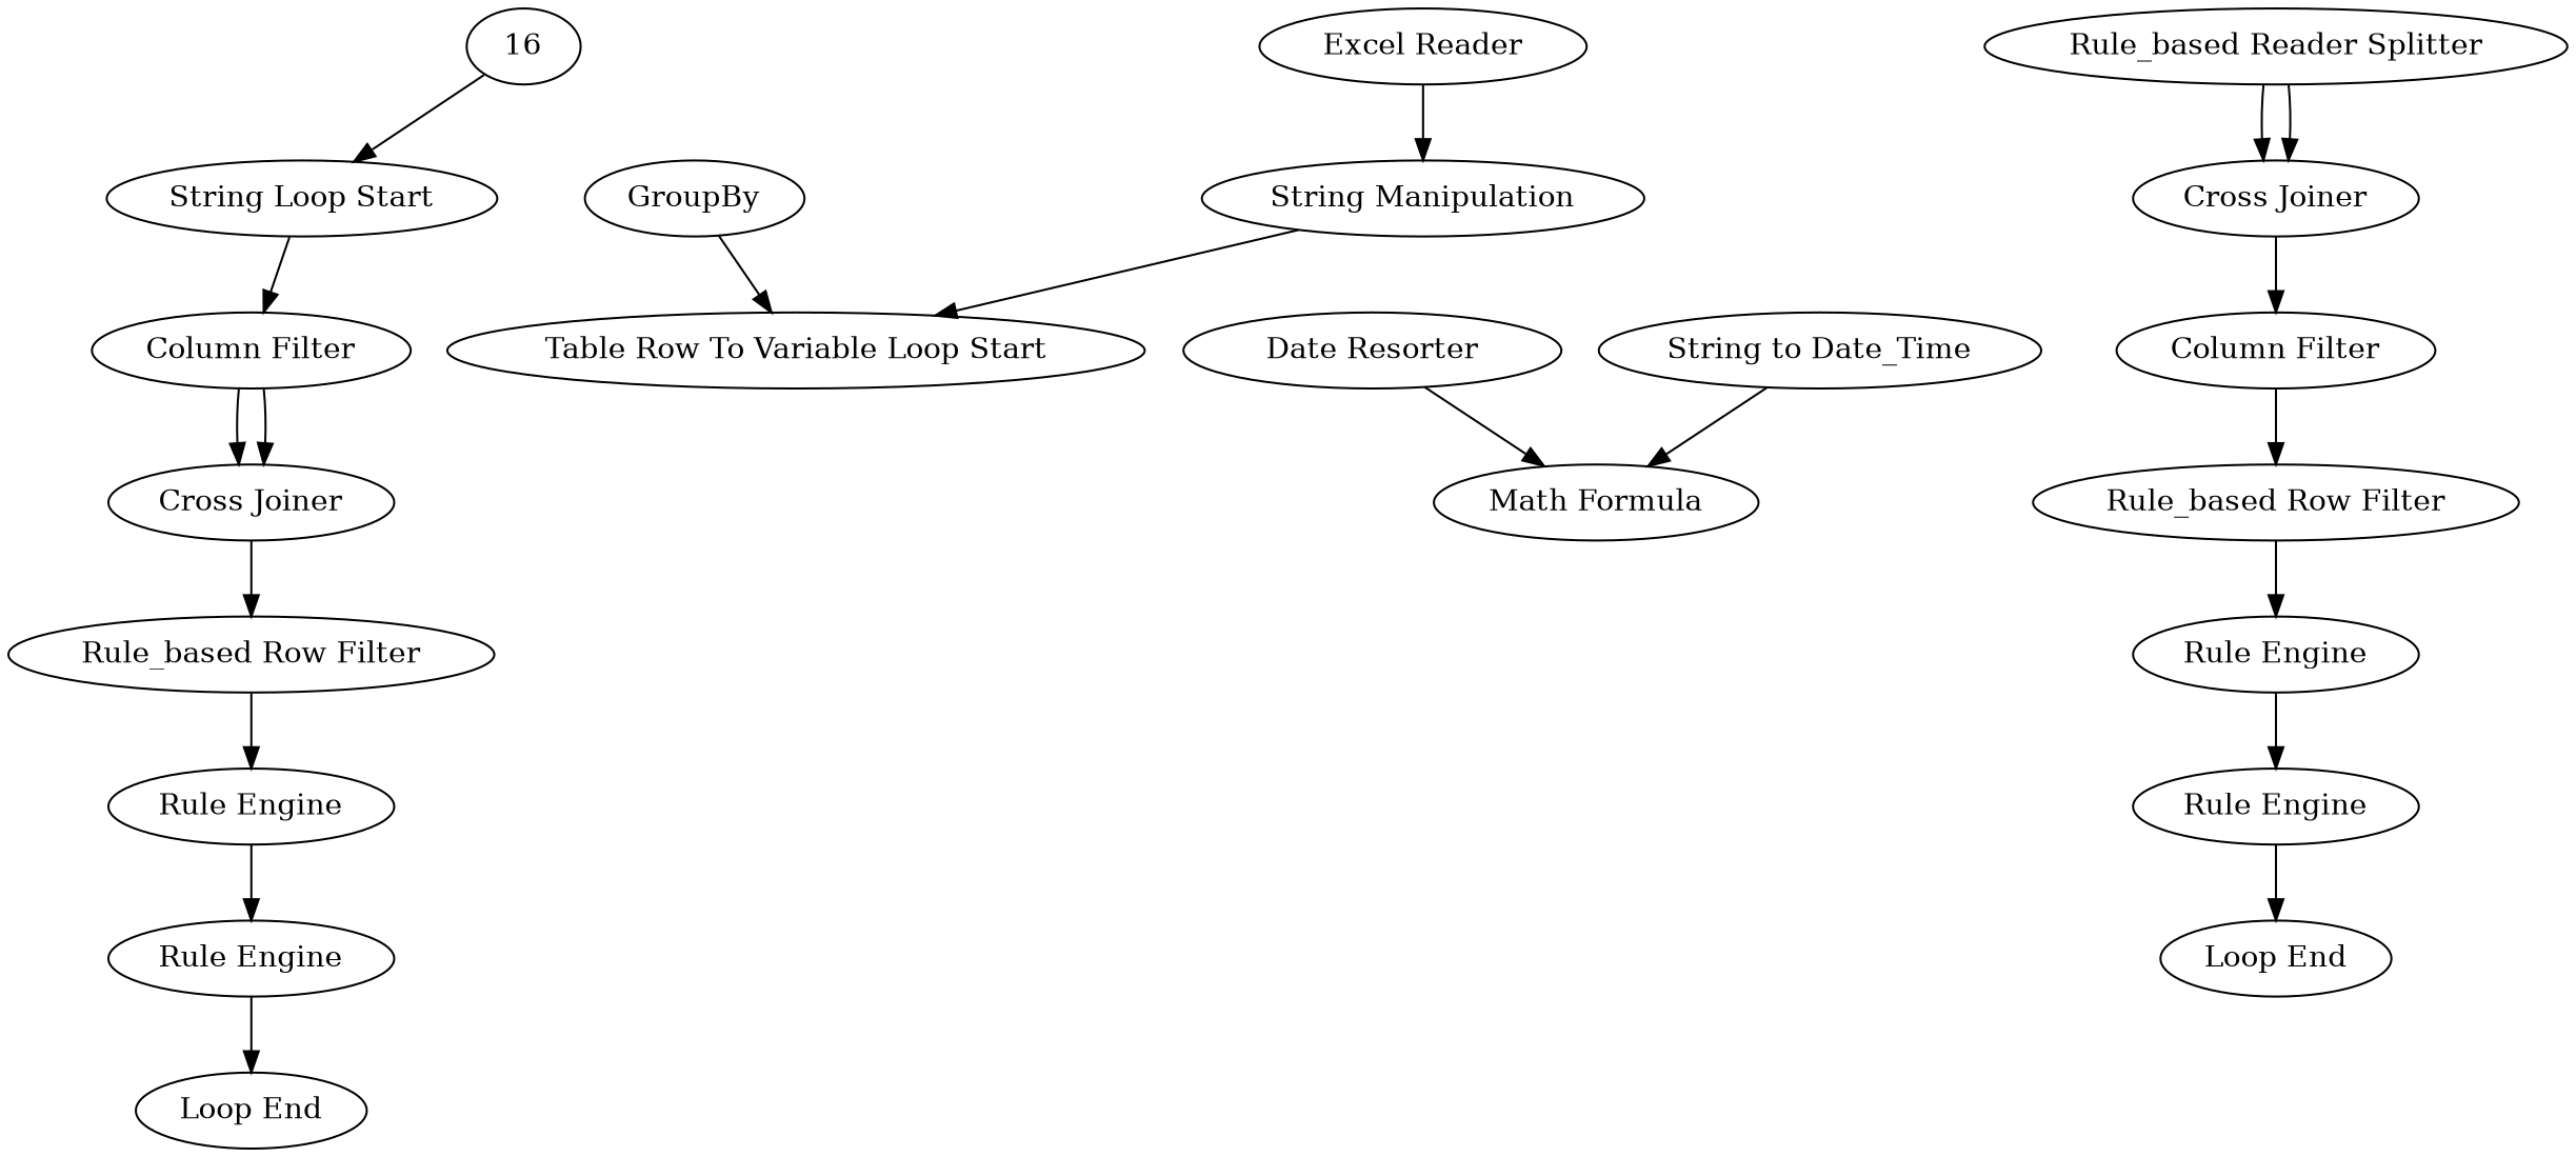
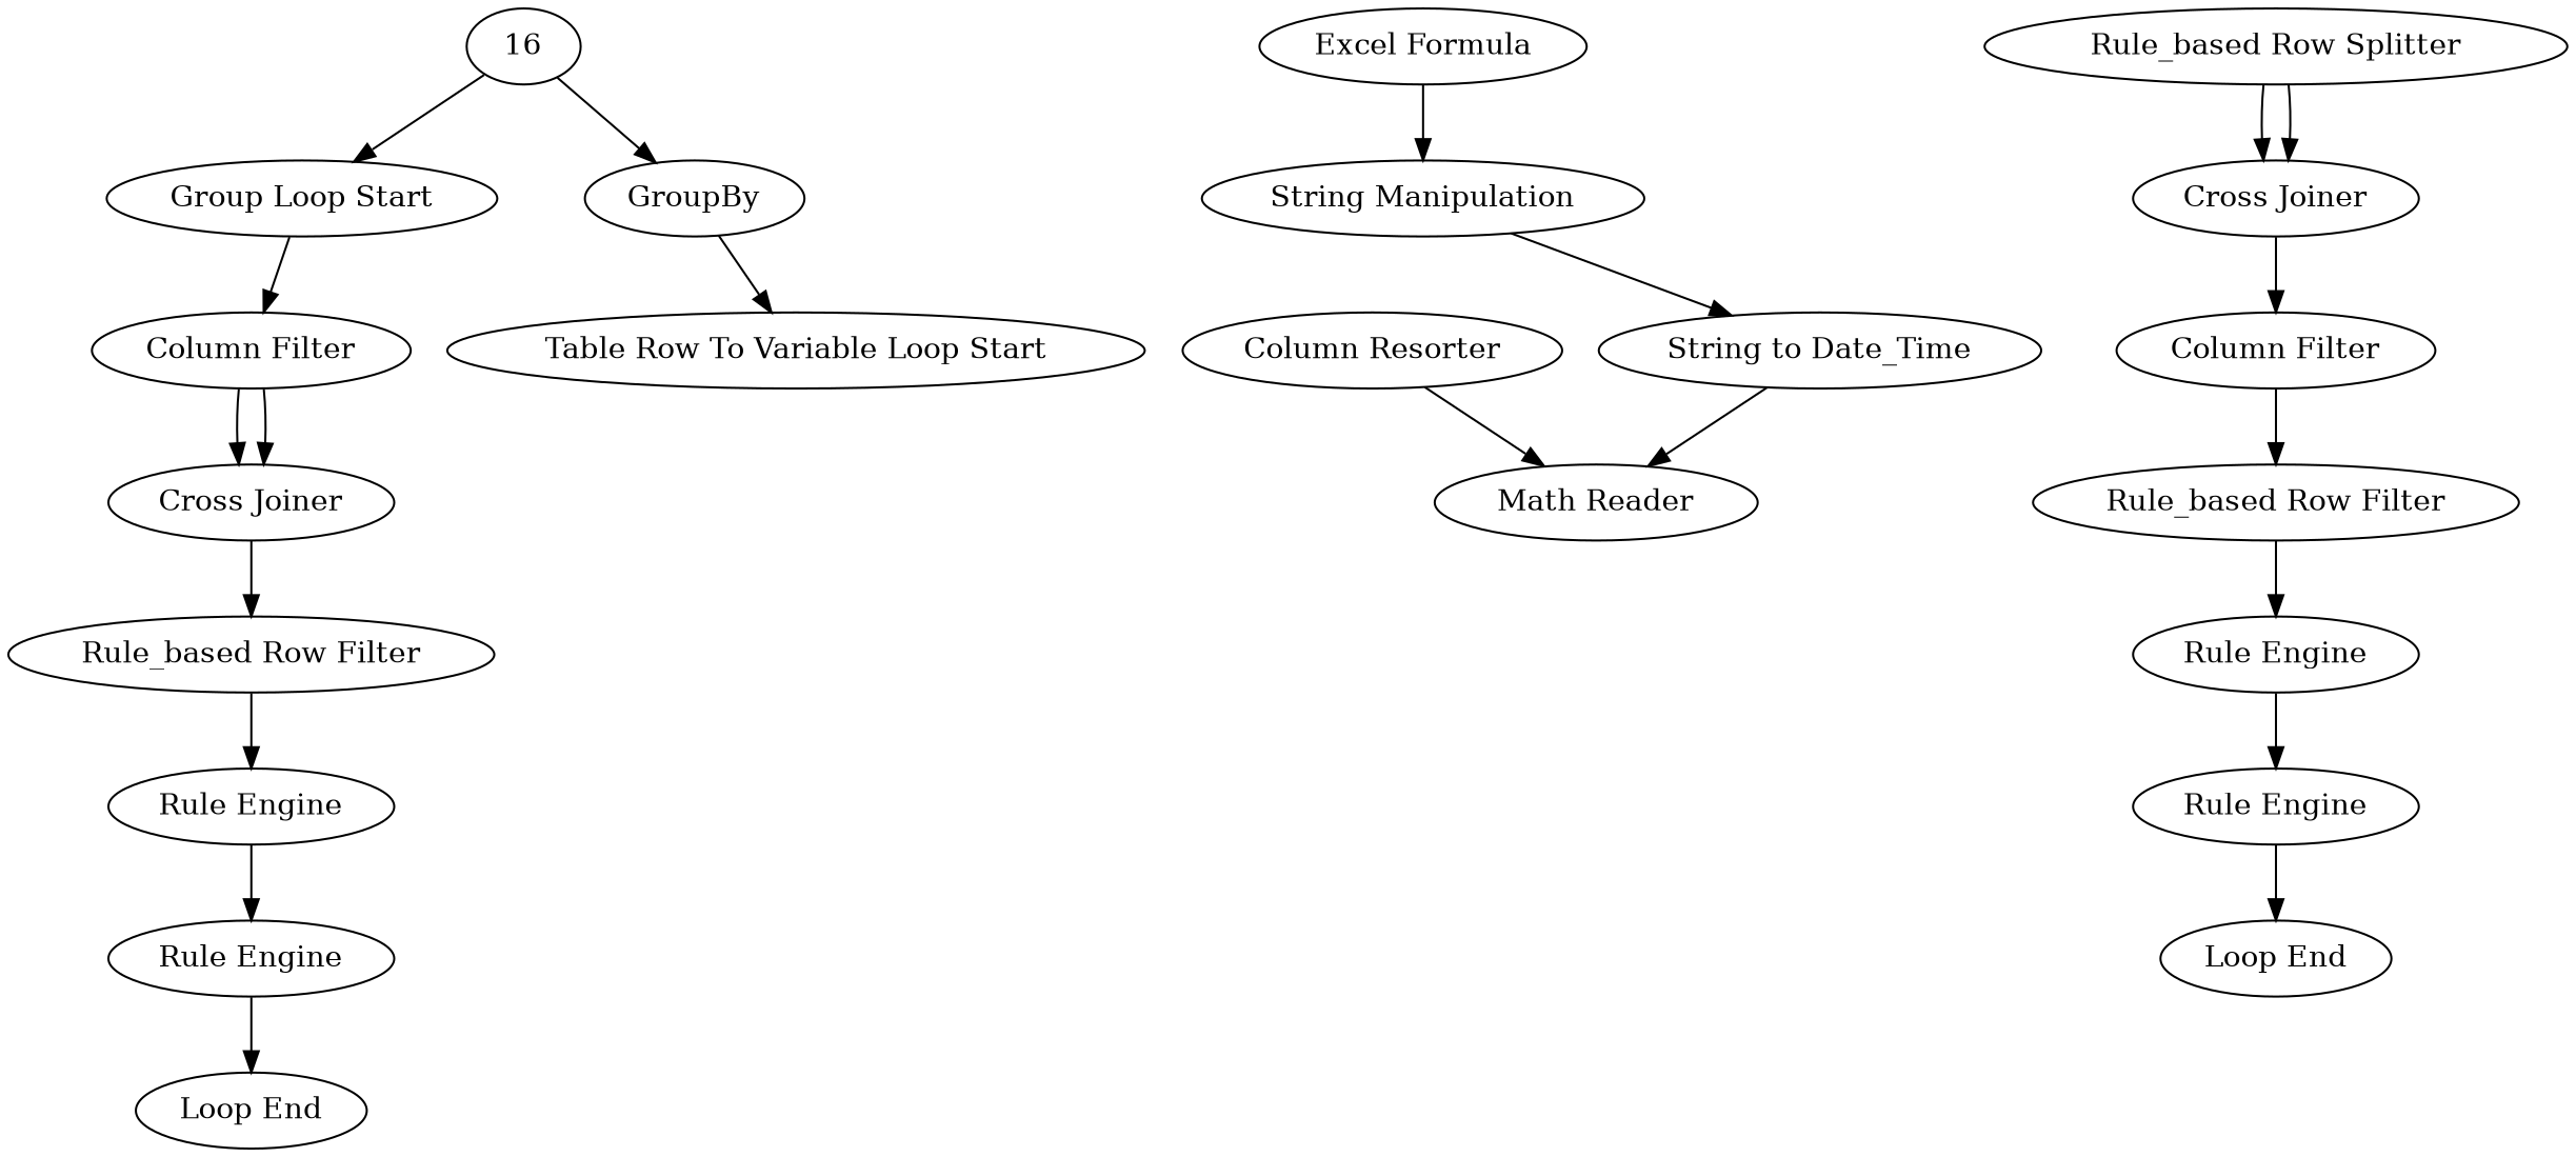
  digraph {
    rankdir=TB
    n1 [label="Cross Joiner"]
    n2 [label="Rule_based Row Filter"]
    n3 [label="Rule Engine"]
-   n4 [label="String Loop Start"]
+   n4 [label="Group Loop Start"]
    n5 [label="Column Filter"]
    n6 [label="Rule Engine"]
    n7 [label="Loop End"]
-   n8 [label="Excel Reader"]
+   n8 [label="Excel Formula"]
    n9 [label="String Manipulation"]
    n10 [label="String to Date_Time"]
-   n11 [label="Math Formula"]
-   n12 [label="Date Resorter"]
+   n11 [label="Math Reader"]
+   n12 [label="Column Resorter"]
    n13 [label=GroupBy]
    n14 [label="Table Row To Variable Loop Start"]
-   n15 [label="Rule_based Reader Splitter"]
+   n15 [label="Rule_based Row Splitter"]
    n16 [label="Cross Joiner"]
    n17 [label="Column Filter"]
    n18 [label="Rule_based Row Filter"]
    n19 [label="Rule Engine"]
    n20 [label="Rule Engine"]
    n21 [label="Loop End"]
    16
    n1 -> n2
    n2 -> n3
    n3 -> n6
    n4 -> n5
    n5 -> n1
    n5 -> n1
    n6 -> n7
    n8 -> n9
-   n9 -> n14
+   n9 -> n10
    n10 -> n11
    n12 -> n11
    n13 -> n14
    n15 -> n16
    n15 -> n16
    n16 -> n17
    n17 -> n18
    n18 -> n19
    n19 -> n20
    n20 -> n21
    16 -> n4
+   16 -> n13
  }
